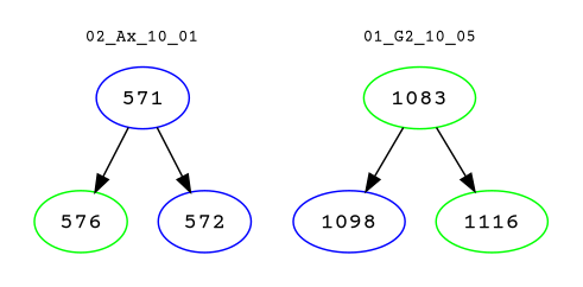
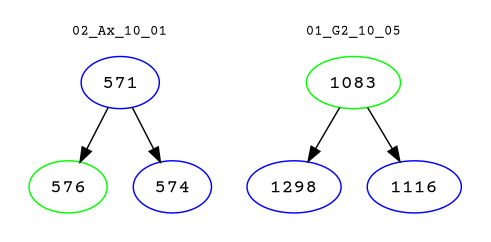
  digraph {
    fontname="Courier Prime"
    node [color=blue fontname="Courier Prime"]
    edge [color=black fontname="Courier Prime"]
    n1 [label=571]
    n2 [color=green label=576]
-   n3 [label=572]
+   n3 [label=574]
    n4 [color=green label=1083]
-   n5 [label=1098]
-   n6 [color=green label=1116]
+   n5 [label=1298]
+   n6 [label=1116]
    subgraph cluster_1 {
      color=white
      fontsize=10
      label="02_Ax_10_01"
      n1
      n2
      n3
    }
    subgraph cluster_2 {
      color=white
      fontsize=10
      label="01_G2_10_05"
      n4
      n5
      n6
    }
    n1 -> n2
    n1 -> n3
    n4 -> n5
    n4 -> n6
  }
